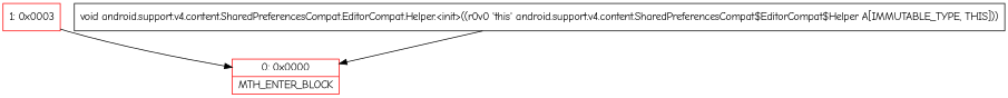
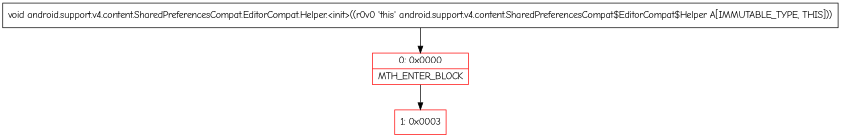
  digraph {
    fontname="Comic Neue"
    node [color=red shape=record fontname="Comic Neue"]
    edge [fontname="Comic Neue"]
    n1 [label="{0\:\ 0x0000|MTH_ENTER_BLOCK\l}"]
    n2 [label="{1\:\ 0x0003}"]
    n3 [label="{void android.support.v4.content.SharedPreferencesCompat.EditorCompat.Helper.\<init\>((r0v0 'this' android.support.v4.content.SharedPreferencesCompat$EditorCompat$Helper A[IMMUTABLE_TYPE, THIS])) }" color=""]
    subgraph cluster_1 {
      label="R(0)"
    }
-   n2 -> n1
+   n1 -> n2
    n3 -> n1
  }
